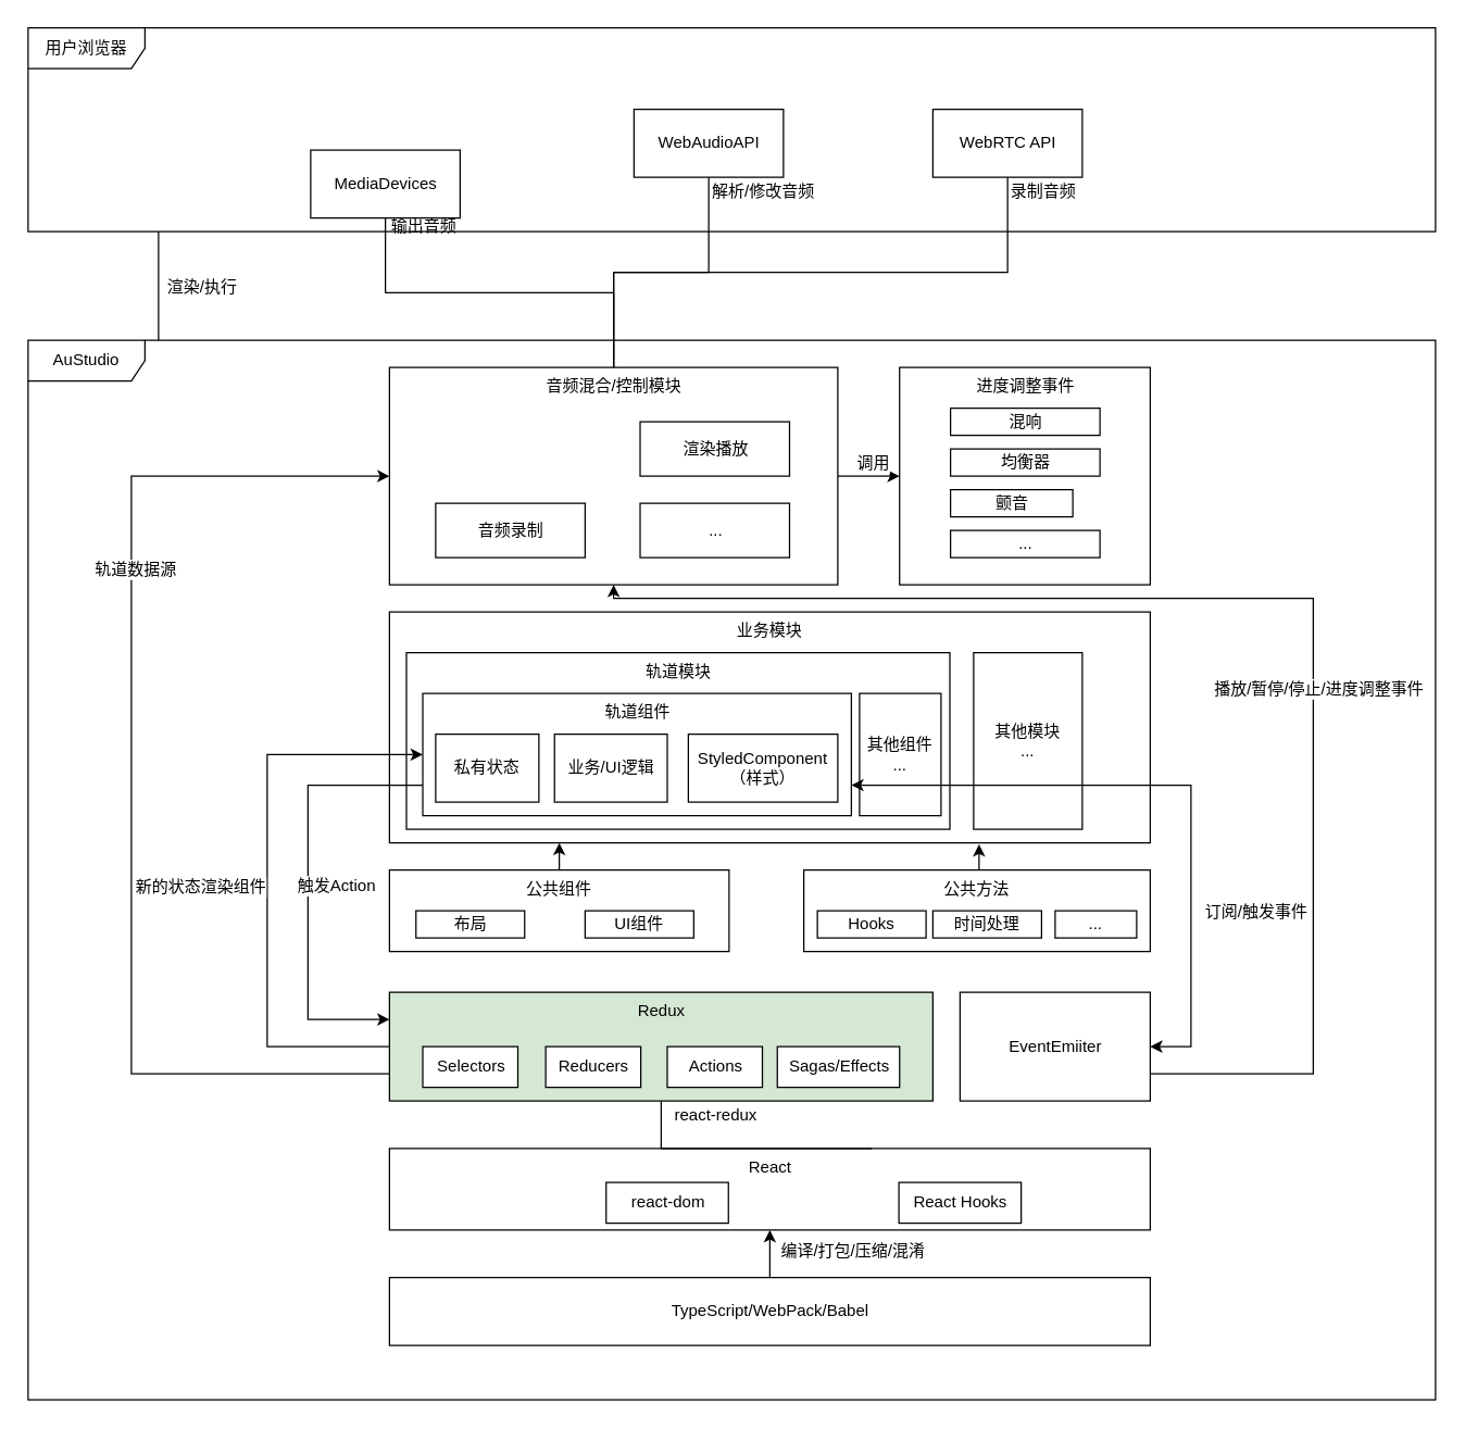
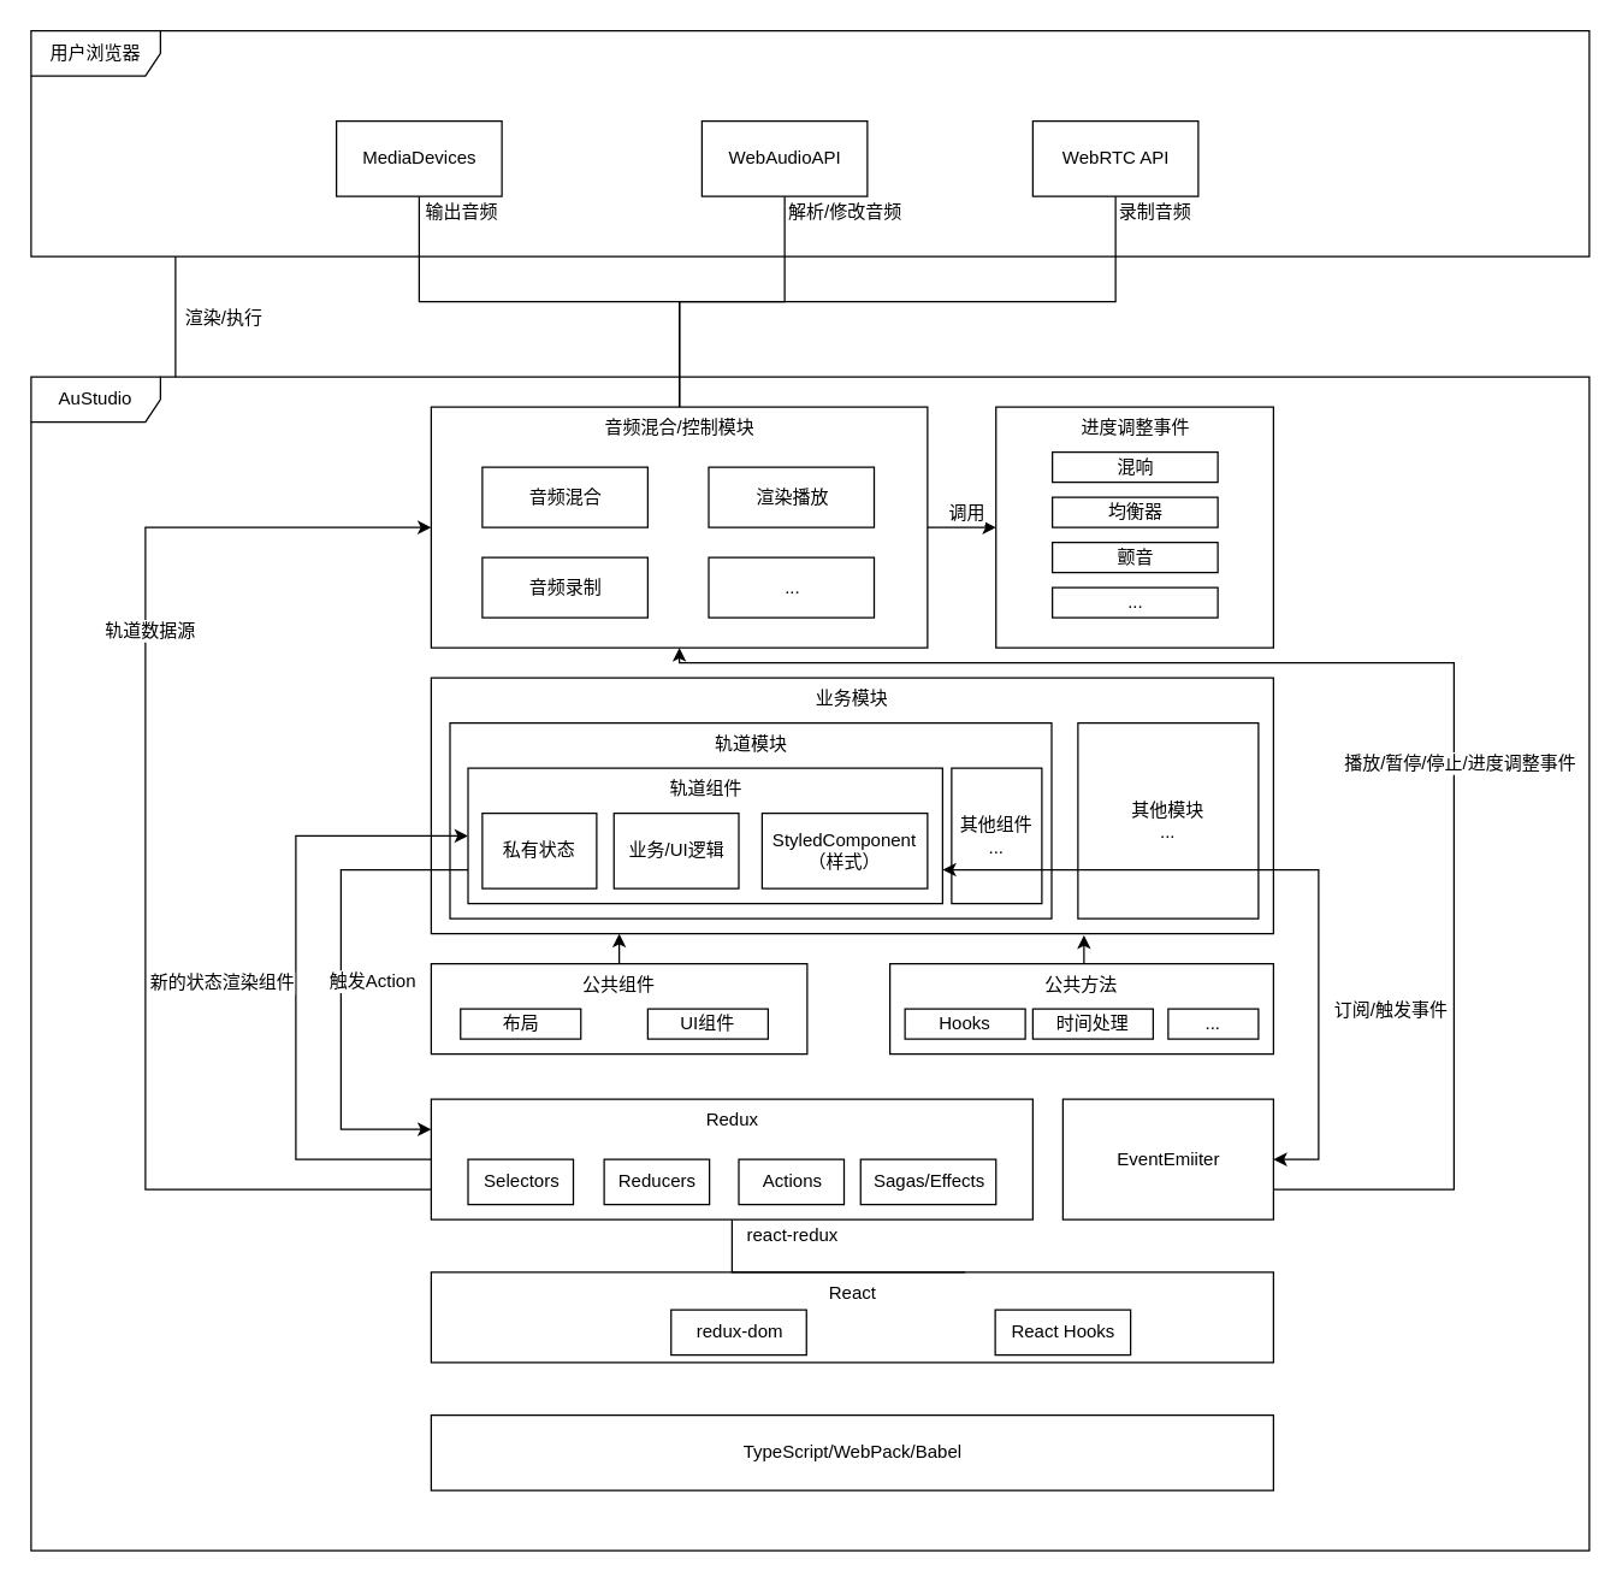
  <mxCell id="0" />
  <mxCell id="1" parent="0" />
  <mxCell id="2" value="AuStudio" style="shape=umlFrame;whiteSpace=wrap;html=1;width=86;height=30;" vertex="1" parent="1"><mxGeometry x="20" y="250" width="1036" height="780" as="geometry" /></mxCell>
  <mxCell id="3" value="React" style="html=1;verticalAlign=top;" vertex="1" parent="1"><mxGeometry x="286" y="845" width="560" height="60" as="geometry" /></mxCell>
- <mxCell id="4" value="react-dom" style="html=1;" vertex="1" parent="1"><mxGeometry x="445.5" y="870" width="90" height="30" as="geometry" /></mxCell>
- <mxCell id="5" style="edgeStyle=orthogonalEdgeStyle;rounded=0;orthogonalLoop=1;jettySize=auto;html=1;exitX=0.5;exitY=0;exitDx=0;exitDy=0;entryX=0.5;entryY=1;entryDx=0;entryDy=0;startArrow=none;startFill=0;endArrow=classic;endFill=1;" edge="1" parent="1" source="7" target="3"><mxGeometry relative="1" as="geometry" /></mxCell>
- <mxCell id="6" value="编译/打包/压缩/混淆" style="text;html=1;align=center;verticalAlign=middle;resizable=0;points=[];labelBackgroundColor=#ffffff;" vertex="1" connectable="0" parent="5"><mxGeometry x="0.314" relative="1" as="geometry"><mxPoint x="60" y="3" as="offset" /></mxGeometry></mxCell>
+ <mxCell id="4" value="redux-dom" style="html=1;" vertex="1" parent="1"><mxGeometry x="445.5" y="870" width="90" height="30" as="geometry" /></mxCell>
  <mxCell id="7" value="TypeScript/WebPack/Babel" style="html=1;verticalAlign=middle;" vertex="1" parent="1"><mxGeometry x="286" y="940" width="560" height="50" as="geometry" /></mxCell>
  <mxCell id="8" style="edgeStyle=orthogonalEdgeStyle;rounded=0;orthogonalLoop=1;jettySize=auto;html=1;exitX=0.5;exitY=1;exitDx=0;exitDy=0;endArrow=none;endFill=0;" edge="1" parent="1" source="12"><mxGeometry relative="1" as="geometry"><mxPoint x="641" y="845" as="targetPoint" /><Array as="points"><mxPoint x="641" y="845" /></Array></mxGeometry></mxCell>
  <mxCell id="9" value="react-redux" style="text;html=1;align=center;verticalAlign=middle;resizable=0;points=[];labelBackgroundColor=#ffffff;" vertex="1" connectable="0" parent="8"><mxGeometry x="0.086" y="3" relative="1" as="geometry"><mxPoint x="-28.5" y="-22" as="offset" /></mxGeometry></mxCell>
  <mxCell id="10" style="edgeStyle=orthogonalEdgeStyle;rounded=0;orthogonalLoop=1;jettySize=auto;html=1;exitX=0;exitY=0.75;exitDx=0;exitDy=0;startArrow=none;startFill=0;endArrow=classic;endFill=1;entryX=0;entryY=0.5;entryDx=0;entryDy=0;" edge="1" parent="1" source="12" target="50"><mxGeometry relative="1" as="geometry"><mxPoint x="266" y="190" as="targetPoint" /><Array as="points"><mxPoint y="790" x="96" /><mxPoint y="350" x="96" /></Array></mxGeometry></mxCell>
  <mxCell id="11" value="轨道数据源" style="text;html=1;align=center;verticalAlign=middle;resizable=0;points=[];labelBackgroundColor=#ffffff;" vertex="1" connectable="0" parent="10"><mxGeometry x="0.371" y="-2" relative="1" as="geometry"><mxPoint as="offset" /></mxGeometry></mxCell>
- <mxCell id="12" value="Redux" style="html=1;verticalAlign=top;fillColor=#d5e8d4;" vertex="1" parent="1"><mxGeometry x="286" y="730" width="400" height="80" as="geometry" /></mxCell>
+ <mxCell id="12" value="Redux" style="html=1;verticalAlign=top;" vertex="1" parent="1"><mxGeometry x="286" y="730" width="400" height="80" as="geometry" /></mxCell>
  <mxCell id="13" value="Selectors" style="html=1;" vertex="1" parent="1"><mxGeometry x="310.5" y="770" width="70" height="30" as="geometry" /></mxCell>
  <mxCell id="14" value="Reducers" style="html=1;" vertex="1" parent="1"><mxGeometry x="401" y="770" width="70" height="30" as="geometry" /></mxCell>
  <mxCell id="15" value="Actions" style="html=1;" vertex="1" parent="1"><mxGeometry x="490.5" y="770" width="70" height="30" as="geometry" /></mxCell>
  <mxCell id="16" value="Sagas/Effects" style="html=1;" vertex="1" parent="1"><mxGeometry x="571.5" y="770" width="90" height="30" as="geometry" /></mxCell>
  <mxCell id="17" value="React Hooks" style="html=1;" vertex="1" parent="1"><mxGeometry x="661" y="870" width="90" height="30" as="geometry" /></mxCell>
  <mxCell id="18" value="业务模块" style="rounded=0;whiteSpace=wrap;html=1;verticalAlign=top;" vertex="1" parent="1"><mxGeometry x="286" y="450" width="560" height="170" as="geometry" /></mxCell>
  <mxCell id="19" value="EventEmiiter" style="html=1;" vertex="1" parent="1"><mxGeometry x="706" y="730" width="140" height="80" as="geometry" /></mxCell>
  <mxCell id="20" style="edgeStyle=orthogonalEdgeStyle;rounded=0;orthogonalLoop=1;jettySize=auto;html=1;exitX=0.5;exitY=0;exitDx=0;exitDy=0;startArrow=none;startFill=0;endArrow=classic;endFill=1;" edge="1" parent="1" source="21"><mxGeometry relative="1" as="geometry"><mxPoint x="411" y="620" as="targetPoint" /><Array as="points"><mxPoint x="411" y="620" /></Array></mxGeometry></mxCell>
  <mxCell id="21" value="公共组件" style="rounded=0;whiteSpace=wrap;html=1;verticalAlign=top;" vertex="1" parent="1"><mxGeometry x="286" y="640" width="250" height="60" as="geometry" /></mxCell>
  <mxCell id="22" value="布局" style="rounded=0;whiteSpace=wrap;html=1;" vertex="1" parent="1"><mxGeometry x="305.5" y="670" width="80" height="20" as="geometry" /></mxCell>
  <mxCell id="23" value="UI组件" style="rounded=0;whiteSpace=wrap;html=1;" vertex="1" parent="1"><mxGeometry x="430" y="670" width="80" height="20" as="geometry" /></mxCell>
  <mxCell id="24" style="edgeStyle=orthogonalEdgeStyle;rounded=0;orthogonalLoop=1;jettySize=auto;html=1;exitX=0.5;exitY=0;exitDx=0;exitDy=0;entryX=0.775;entryY=1.006;entryDx=0;entryDy=0;entryPerimeter=0;startArrow=none;startFill=0;endArrow=classic;endFill=1;" edge="1" parent="1" source="25" target="18"><mxGeometry relative="1" as="geometry" /></mxCell>
  <mxCell id="25" value="公共方法" style="rounded=0;whiteSpace=wrap;html=1;verticalAlign=top;" vertex="1" parent="1"><mxGeometry x="591" y="640" width="255" height="60" as="geometry" /></mxCell>
  <mxCell id="26" value="时间处理" style="rounded=0;whiteSpace=wrap;html=1;" vertex="1" parent="1"><mxGeometry x="686" y="670" width="80" height="20" as="geometry" /></mxCell>
  <mxCell id="27" value="Hooks" style="rounded=0;whiteSpace=wrap;html=1;" vertex="1" parent="1"><mxGeometry x="601" y="670" width="80" height="20" as="geometry" /></mxCell>
  <mxCell id="28" value="..." style="rounded=0;whiteSpace=wrap;html=1;" vertex="1" parent="1"><mxGeometry x="776" y="670" width="60" height="20" as="geometry" /></mxCell>
- <mxCell id="29" value="其他模块&lt;br&gt;..." style="rounded=0;whiteSpace=wrap;html=1;" vertex="1" parent="1"><mxGeometry x="716" y="480" width="80" height="130" as="geometry" /></mxCell>
+ <mxCell id="29" value="其他模块&lt;br&gt;..." style="rounded=0;whiteSpace=wrap;html=1;" vertex="1" parent="1"><mxGeometry x="716" y="480" width="120" height="130" as="geometry" /></mxCell>
  <mxCell id="30" value="轨道模块" style="rounded=0;whiteSpace=wrap;html=1;verticalAlign=top;" vertex="1" parent="1"><mxGeometry x="298.5" y="480" width="400" height="130" as="geometry" /></mxCell>
  <mxCell id="31" value="轨道组件" style="rounded=0;whiteSpace=wrap;html=1;verticalAlign=top;" vertex="1" parent="1"><mxGeometry x="310.5" y="510" width="315.5" height="90" as="geometry" /></mxCell>
  <mxCell id="32" value="私有状态" style="rounded=0;whiteSpace=wrap;html=1;" vertex="1" parent="1"><mxGeometry x="320" y="540" width="76" height="50" as="geometry" /></mxCell>
  <mxCell id="33" value="业务/UI逻辑" style="rounded=0;whiteSpace=wrap;html=1;" vertex="1" parent="1"><mxGeometry x="407.5" y="540" width="83" height="50" as="geometry" /></mxCell>
  <mxCell id="34" value="StyledComponent&lt;br&gt;（样式）" style="rounded=0;whiteSpace=wrap;html=1;" vertex="1" parent="1"><mxGeometry x="506" y="540" width="110" height="50" as="geometry" /></mxCell>
  <mxCell id="35" style="edgeStyle=orthogonalEdgeStyle;rounded=0;orthogonalLoop=1;jettySize=auto;html=1;endArrow=classic;endFill=1;entryX=0;entryY=0.5;entryDx=0;entryDy=0;" edge="1" parent="1" target="31"><mxGeometry relative="1" as="geometry"><mxPoint x="276" y="550" as="targetPoint" /><mxPoint x="286" y="770" as="sourcePoint" /><Array as="points"><mxPoint x="286" y="770" /><mxPoint x="196" y="770" /><mxPoint x="196" y="555" /></Array></mxGeometry></mxCell>
  <mxCell id="36" value="新的状态渲染组件" style="text;html=1;align=center;verticalAlign=middle;resizable=0;points=[];labelBackgroundColor=#ffffff;" vertex="1" connectable="0" parent="35"><mxGeometry x="0.089" y="1" relative="1" as="geometry"><mxPoint x="-49" y="20" as="offset" /></mxGeometry></mxCell>
  <mxCell id="37" style="edgeStyle=orthogonalEdgeStyle;rounded=0;orthogonalLoop=1;jettySize=auto;html=1;exitX=0;exitY=0.75;exitDx=0;exitDy=0;entryX=0;entryY=0.25;entryDx=0;entryDy=0;endArrow=classic;endFill=1;" edge="1" parent="1" source="31" target="12"><mxGeometry relative="1" as="geometry"><Array as="points"><mxPoint x="226" y="578" /><mxPoint x="226" y="750" /></Array></mxGeometry></mxCell>
  <mxCell id="38" value="触发Action" style="text;html=1;align=center;verticalAlign=middle;resizable=0;points=[];labelBackgroundColor=#ffffff;" vertex="1" connectable="0" parent="37"><mxGeometry x="-0.178" relative="1" as="geometry"><mxPoint x="20" y="28" as="offset" /></mxGeometry></mxCell>
  <mxCell id="39" value="其他组件&lt;br&gt;..." style="rounded=0;whiteSpace=wrap;html=1;" vertex="1" parent="1"><mxGeometry x="632" y="510" width="60" height="90" as="geometry" /></mxCell>
  <mxCell id="40" style="edgeStyle=orthogonalEdgeStyle;rounded=0;orthogonalLoop=1;jettySize=auto;html=1;exitX=1;exitY=0.75;exitDx=0;exitDy=0;entryX=1;entryY=0.5;entryDx=0;entryDy=0;endArrow=classic;endFill=1;startArrow=classic;startFill=1;" edge="1" parent="1" source="31" target="19"><mxGeometry relative="1" as="geometry"><Array as="points"><mxPoint x="876" y="578" /><mxPoint x="876" y="770" /></Array></mxGeometry></mxCell>
  <mxCell id="41" value="订阅/触发事件" style="text;html=1;align=center;verticalAlign=middle;resizable=0;points=[];labelBackgroundColor=#ffffff;" vertex="1" connectable="0" parent="40"><mxGeometry x="0.043" y="2" relative="1" as="geometry"><mxPoint x="51" y="94.5" as="offset" /></mxGeometry></mxCell>
  <mxCell id="42" style="edgeStyle=orthogonalEdgeStyle;rounded=0;orthogonalLoop=1;jettySize=auto;html=1;exitX=1;exitY=0.5;exitDx=0;exitDy=0;entryX=0;entryY=0.5;entryDx=0;entryDy=0;startArrow=none;startFill=0;endArrow=classic;endFill=1;" edge="1" parent="1" source="50" target="51"><mxGeometry relative="1" as="geometry" /></mxCell>
  <mxCell id="43" value="调用" style="text;html=1;align=center;verticalAlign=middle;resizable=0;points=[];labelBackgroundColor=#ffffff;" vertex="1" connectable="0" parent="42"><mxGeometry x="0.011" y="-1" relative="1" as="geometry"><mxPoint x="2" y="-11" as="offset" /></mxGeometry></mxCell>
  <mxCell id="44" style="edgeStyle=orthogonalEdgeStyle;rounded=0;orthogonalLoop=1;jettySize=auto;html=1;exitX=0.5;exitY=0;exitDx=0;exitDy=0;entryX=0.5;entryY=1;entryDx=0;entryDy=0;startArrow=none;startFill=0;endArrow=none;endFill=0;" edge="1" parent="1" source="50" target="64"><mxGeometry relative="1" as="geometry" /></mxCell>
  <mxCell id="45" value="输出音频" style="text;html=1;align=center;verticalAlign=middle;resizable=0;points=[];labelBackgroundColor=#ffffff;" vertex="1" connectable="0" parent="44"><mxGeometry x="0.693" y="-1" relative="1" as="geometry"><mxPoint x="26.5" y="-38" as="offset" /></mxGeometry></mxCell>
  <mxCell id="46" style="edgeStyle=orthogonalEdgeStyle;rounded=0;orthogonalLoop=1;jettySize=auto;html=1;exitX=0.5;exitY=0;exitDx=0;exitDy=0;entryX=0.5;entryY=1;entryDx=0;entryDy=0;startArrow=none;startFill=0;endArrow=none;endFill=0;" edge="1" parent="1" source="50" target="63"><mxGeometry relative="1" as="geometry" /></mxCell>
  <mxCell id="47" value="解析/修改音频" style="text;html=1;align=center;verticalAlign=middle;resizable=0;points=[];labelBackgroundColor=#ffffff;" vertex="1" connectable="0" parent="46"><mxGeometry x="0.562" y="-2" relative="1" as="geometry"><mxPoint x="37.5" y="-36" as="offset" /></mxGeometry></mxCell>
  <mxCell id="48" style="edgeStyle=orthogonalEdgeStyle;rounded=0;orthogonalLoop=1;jettySize=auto;html=1;exitX=0.5;exitY=0;exitDx=0;exitDy=0;entryX=0.5;entryY=1;entryDx=0;entryDy=0;startArrow=none;startFill=0;endArrow=none;endFill=0;" edge="1" parent="1" source="50" target="65"><mxGeometry relative="1" as="geometry" /></mxCell>
  <mxCell id="49" value="录制音频" style="text;html=1;align=center;verticalAlign=middle;resizable=0;points=[];labelBackgroundColor=#ffffff;" vertex="1" connectable="0" parent="48"><mxGeometry x="0.744" y="-1" relative="1" as="geometry"><mxPoint x="24" y="-45" as="offset" /></mxGeometry></mxCell>
  <mxCell id="50" value="音频混合/控制模块" style="html=1;verticalAlign=top;" vertex="1" parent="1"><mxGeometry x="286" y="270" width="330" height="160" as="geometry" /></mxCell>
  <mxCell id="51" value="进度调整事件" style="html=1;verticalAlign=top;" vertex="1" parent="1"><mxGeometry x="661.5" y="270" width="184.5" height="160" as="geometry" /></mxCell>
  <mxCell id="52" value="混响" style="html=1;" vertex="1" parent="1"><mxGeometry x="699" y="300" width="110" height="20" as="geometry" /></mxCell>
  <mxCell id="53" value="均衡器" style="html=1;" vertex="1" parent="1"><mxGeometry x="699" y="330" width="110" height="20" as="geometry" /></mxCell>
- <mxCell id="54" value="颤音" style="html=1;" vertex="1" parent="1"><mxGeometry x="699" y="360" width="90" height="20" as="geometry" /></mxCell>
+ <mxCell id="54" value="颤音" style="html=1;" vertex="1" parent="1"><mxGeometry x="699" y="360" width="110" height="20" as="geometry" /></mxCell>
  <mxCell id="55" value="..." style="html=1;" vertex="1" parent="1"><mxGeometry x="699" y="390" width="110" height="20" as="geometry" /></mxCell>
  <mxCell id="56" style="edgeStyle=orthogonalEdgeStyle;rounded=0;orthogonalLoop=1;jettySize=auto;html=1;exitX=1;exitY=0.75;exitDx=0;exitDy=0;entryX=0.5;entryY=1;entryDx=0;entryDy=0;startArrow=none;startFill=0;endArrow=classic;endFill=1;" edge="1" parent="1" source="19" target="50"><mxGeometry relative="1" as="geometry"><Array as="points"><mxPoint x="966" y="790" /><mxPoint x="966" y="440" /><mxPoint x="451" y="440" /></Array></mxGeometry></mxCell>
  <mxCell id="57" value="播放/暂停/停止/进度调整事件" style="text;html=1;align=center;verticalAlign=middle;resizable=0;points=[];labelBackgroundColor=#ffffff;" vertex="1" connectable="0" parent="56"><mxGeometry x="-0.188" y="-3" relative="1" as="geometry"><mxPoint as="offset" /></mxGeometry></mxCell>
+ <mxCell id="58" value="音频混合" style="html=1;" vertex="1" parent="1"><mxGeometry x="320" y="310" width="110" height="40" as="geometry" /></mxCell>
  <mxCell id="59" value="渲染播放" style="html=1;" vertex="1" parent="1"><mxGeometry x="470.5" y="310" width="110" height="40" as="geometry" /></mxCell>
  <mxCell id="60" value="音频录制" style="html=1;" vertex="1" parent="1"><mxGeometry x="320" y="370" width="110" height="40" as="geometry" /></mxCell>
  <mxCell id="61" value="..." style="html=1;" vertex="1" parent="1"><mxGeometry x="470.5" y="370" width="110" height="40" as="geometry" /></mxCell>
  <mxCell id="62" value="用户浏览器" style="shape=umlFrame;whiteSpace=wrap;html=1;width=86;height=30;" vertex="1" parent="1"><mxGeometry x="20" y="20" width="1036" height="150" as="geometry" /></mxCell>
  <mxCell id="63" value="WebAudioAPI" style="html=1;" vertex="1" parent="1"><mxGeometry x="466" y="80" width="110" height="50" as="geometry" /></mxCell>
- <mxCell id="64" value="MediaDevices" style="html=1;" vertex="1" parent="1"><mxGeometry x="228" y="110" width="110" height="50" as="geometry" /></mxCell>
+ <mxCell id="64" value="MediaDevices" style="html=1;" vertex="1" parent="1"><mxGeometry x="223" y="80" width="110" height="50" as="geometry" /></mxCell>
  <mxCell id="65" value="WebRTC API" style="html=1;" vertex="1" parent="1"><mxGeometry x="686" y="80" width="110" height="50" as="geometry" /></mxCell>
  <mxCell id="66" value="" style="endArrow=none;startArrow=none;endFill=0;startFill=0;html=1;edgeStyle=elbowEdgeStyle;" edge="1" parent="1" source="62" target="2"><mxGeometry width="160" relative="1" as="geometry"><mxPoint x="535" y="170" as="sourcePoint" /><mxPoint x="586" y="310" as="targetPoint" /><Array as="points"><mxPoint x="116" y="210" /></Array></mxGeometry></mxCell>
  <mxCell id="67" value="渲染/执行" style="text;html=1;align=center;verticalAlign=middle;resizable=0;points=[];labelBackgroundColor=#ffffff;" vertex="1" connectable="0" parent="66"><mxGeometry x="-0.25" relative="1" as="geometry"><mxPoint x="31" y="10" as="offset" /></mxGeometry></mxCell>
